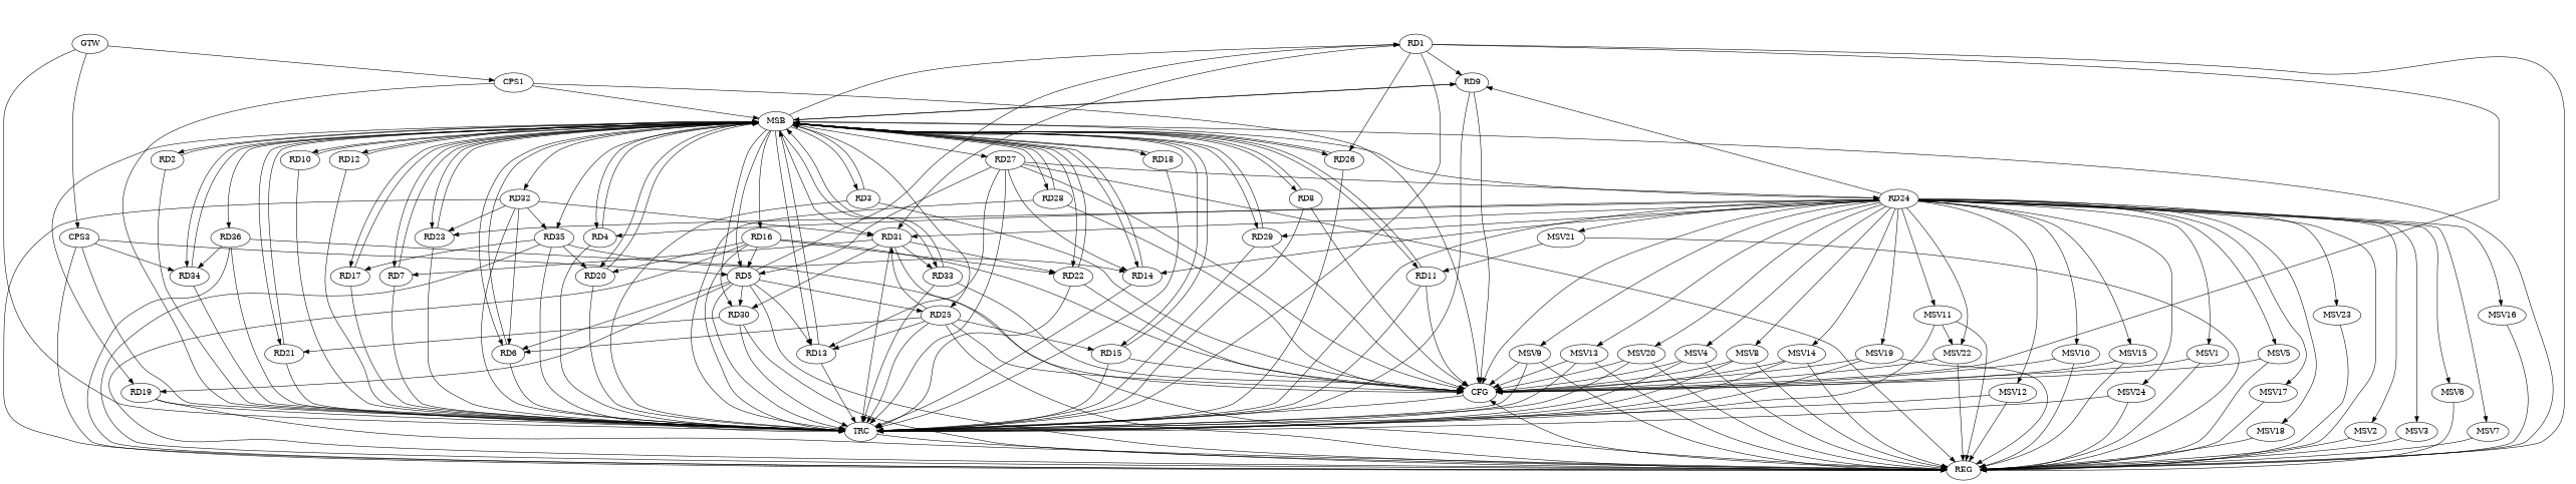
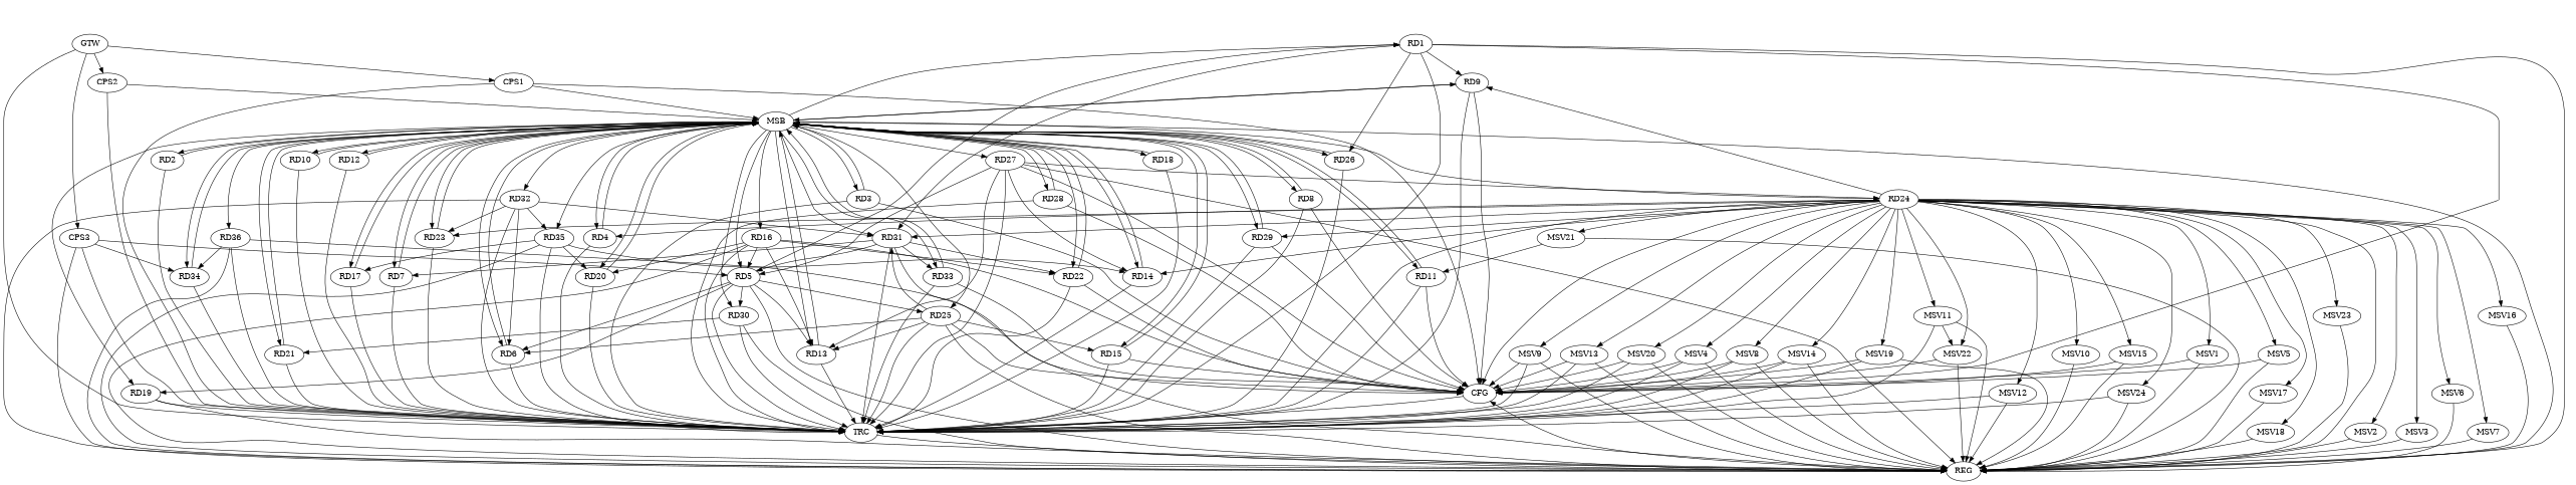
  strict digraph {
    n1 [label=RD1]
    n2 [label=RD9]
    n3 [label=RD26]
    n4 [label=RD31]
    n5 [label=REG]
    n6 [label=CFG]
    n7 [label=TRC]
    n8 [label=MSB]
    n9 [label=RD5]
    n10 [label=RD7]
    n11 [label=RD22]
    n12 [label=RD33]
    n13 [label=RD2]
    n14 [label=RD3]
    n15 [label=RD4]
    n16 [label=RD6]
    n17 [label=RD13]
    n18 [label=RD19]
    n19 [label=RD25]
    n20 [label=RD30]
    n21 [label=RD8]
    n22 [label=RD10]
    n23 [label=RD11]
    n24 [label=RD12]
    n25 [label=RD14]
    n26 [label=RD15]
    n27 [label=RD16]
    n28 [label=RD20]
    n29 [label=RD17]
    n30 [label=RD18]
    n31 [label=RD21]
    n32 [label=RD23]
    n33 [label=RD24]
    n34 [label=RD29]
    n35 [label=RD27]
    n36 [label=RD28]
    n37 [label=RD32]
    n38 [label=RD35]
    n39 [label=RD34]
    n40 [label=RD36]
    n41 [label=MSV1]
    n42 [label=MSV2]
    n43 [label=MSV3]
    n44 [label=MSV4]
    n45 [label=MSV5]
    n46 [label=MSV6]
    n47 [label=MSV7]
    n48 [label=MSV8]
    n49 [label=MSV9]
    n50 [label=MSV10]
    n51 [label=MSV11]
    n52 [label=MSV12]
    n53 [label=MSV13]
    n54 [label=MSV14]
    n55 [label=MSV15]
    n56 [label=MSV16]
    n57 [label=MSV17]
    n58 [label=MSV18]
    n59 [label=MSV19]
    n60 [label=MSV20]
    n61 [label=MSV21]
    n62 [label=MSV22]
    n63 [label=MSV23]
    n64 [label=MSV24]
    n65 [label=CPS1]
+   n66 [label=CPS2]
    n67 [label=CPS3]
    n68 [label=GTW]
    n1 -> n2
    n1 -> n3
    n1 -> n4
    n1 -> n5
    n1 -> n6
    n1 -> n7
    n2 -> n6
    n2 -> n7
    n2 -> n8
    n3 -> n7
    n3 -> n8
    n4 -> n5
    n4 -> n7
-   n4 -> n20
+   n4 -> n9
    n4 -> n10
    n4 -> n11
    n4 -> n12
    n5 -> n6
    n6 -> n7
    n7 -> n5
    n8 -> n1
    n8 -> n2
    n8 -> n3
    n8 -> n4
    n8 -> n5
    n8 -> n9
    n8 -> n10
    n8 -> n11
    n8 -> n12
    n8 -> n13
    n8 -> n14
    n8 -> n15
    n8 -> n16
    n8 -> n17
    n8 -> n18
    n8 -> n19
    n8 -> n20
    n8 -> n21
    n8 -> n22
    n8 -> n23
    n8 -> n24
    n8 -> n25
    n8 -> n26
    n8 -> n27
    n8 -> n28
    n8 -> n29
    n8 -> n30
    n8 -> n31
    n8 -> n32
    n8 -> n33
    n8 -> n34
    n8 -> n35
    n8 -> n36
    n8 -> n37
    n8 -> n38
    n8 -> n39
    n8 -> n40
    n9 -> n1
    n9 -> n5
    n9 -> n7
    n9 -> n16
    n9 -> n17
    n9 -> n18
    n9 -> n19
    n9 -> n20
    n10 -> n7
    n10 -> n8
    n11 -> n6
    n11 -> n7
    n11 -> n8
    n12 -> n6
    n12 -> n7
    n12 -> n8
    n13 -> n7
    n13 -> n8
    n14 -> n6
    n14 -> n7
    n14 -> n8
    n15 -> n7
    n15 -> n8
    n16 -> n7
    n16 -> n8
    n17 -> n7
    n17 -> n8
    n18 -> n5
    n18 -> n7
    n19 -> n4
    n19 -> n5
    n19 -> n6
    n19 -> n7
    n19 -> n16
    n19 -> n17
    n19 -> n26
    n20 -> n5
    n20 -> n7
    n20 -> n31
    n21 -> n6
    n21 -> n7
    n21 -> n8
    n22 -> n7
    n22 -> n8
    n23 -> n6
    n23 -> n7
    n23 -> n8
    n24 -> n7
    n24 -> n8
    n25 -> n7
    n25 -> n8
    n26 -> n6
    n26 -> n7
    n26 -> n8
    n27 -> n5
    n27 -> n6
    n27 -> n7
    n27 -> n9
    n27 -> n11
+   n27 -> n17
    n27 -> n28
    n28 -> n7
    n28 -> n8
    n29 -> n7
    n29 -> n8
    n30 -> n7
    n30 -> n8
    n31 -> n7
    n31 -> n8
    n32 -> n7
    n32 -> n8
    n33 -> n2
    n33 -> n4
    n33 -> n5
    n33 -> n6
    n33 -> n7
    n33 -> n15
    n33 -> n25
    n33 -> n32
    n33 -> n34
    n33 -> n41
    n33 -> n42
    n33 -> n43
    n33 -> n44
    n33 -> n45
    n33 -> n46
    n33 -> n47
    n33 -> n48
    n33 -> n49
    n33 -> n50
    n33 -> n51
    n33 -> n52
    n33 -> n53
    n33 -> n54
    n33 -> n55
    n33 -> n56
    n33 -> n57
    n33 -> n58
    n33 -> n59
    n33 -> n60
    n33 -> n61
    n33 -> n62
    n33 -> n63
    n33 -> n64
    n34 -> n6
    n34 -> n7
    n34 -> n8
    n35 -> n5
    n35 -> n6
    n35 -> n7
    n35 -> n9
    n35 -> n17
    n35 -> n25
    n35 -> n33
    n36 -> n6
    n36 -> n7
    n36 -> n8
    n37 -> n4
    n37 -> n5
    n37 -> n7
    n37 -> n16
    n37 -> n32
    n37 -> n38
    n38 -> n5
    n38 -> n7
    n38 -> n25
    n38 -> n28
    n38 -> n29
    n39 -> n7
    n39 -> n8
    n40 -> n5
    n40 -> n6
    n40 -> n7
    n40 -> n39
    n41 -> n5
    n41 -> n6
    n42 -> n5
    n43 -> n5
    n44 -> n5
    n44 -> n6
    n44 -> n7
    n45 -> n5
    n45 -> n6
    n46 -> n5
    n47 -> n5
    n48 -> n5
    n48 -> n6
    n48 -> n7
    n49 -> n5
    n49 -> n6
    n49 -> n7
    n50 -> n5
-   n50 -> n6
    n51 -> n5
    n51 -> n7
    n51 -> n62
    n52 -> n5
    n52 -> n7
    n53 -> n5
    n53 -> n6
    n53 -> n7
    n54 -> n5
    n54 -> n6
    n54 -> n7
    n55 -> n5
    n55 -> n6
    n56 -> n5
    n57 -> n5
    n58 -> n5
    n59 -> n5
    n59 -> n6
    n59 -> n7
    n60 -> n5
    n60 -> n6
    n60 -> n7
    n61 -> n5
    n61 -> n23
    n62 -> n5
    n62 -> n6
    n63 -> n5
    n64 -> n5
    n64 -> n7
    n65 -> n6
    n65 -> n7
    n65 -> n8
+   n66 -> n7
+   n66 -> n8
    n67 -> n5
    n67 -> n7
    n67 -> n9
    n67 -> n39
    n68 -> n7
    n68 -> n65
+   n68 -> n66
    n68 -> n67
  }
